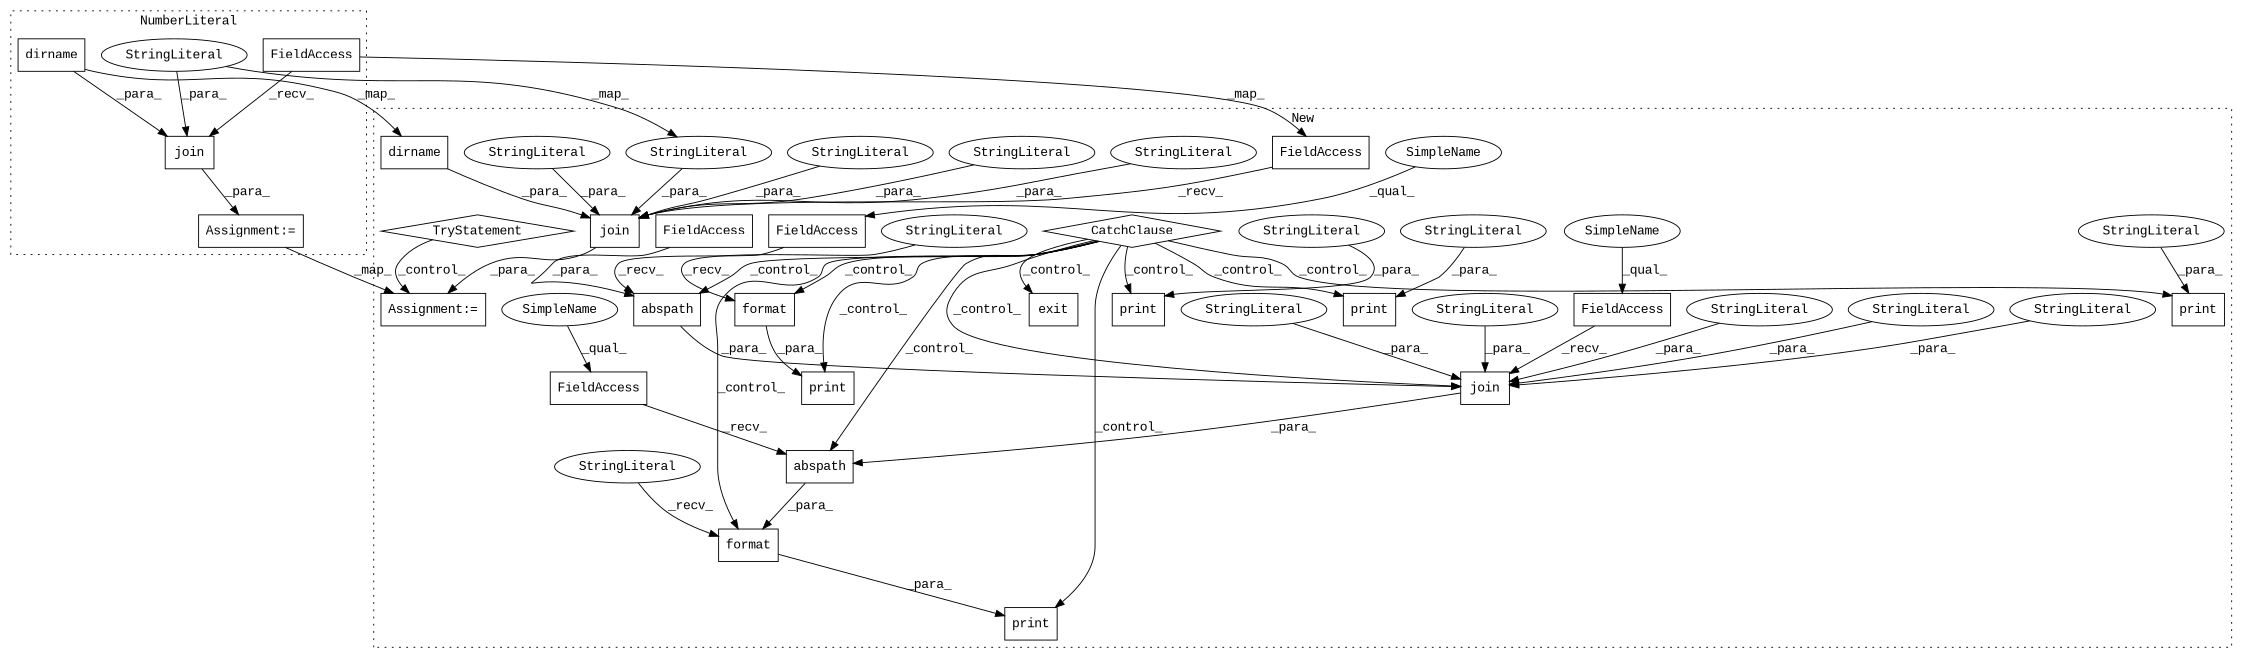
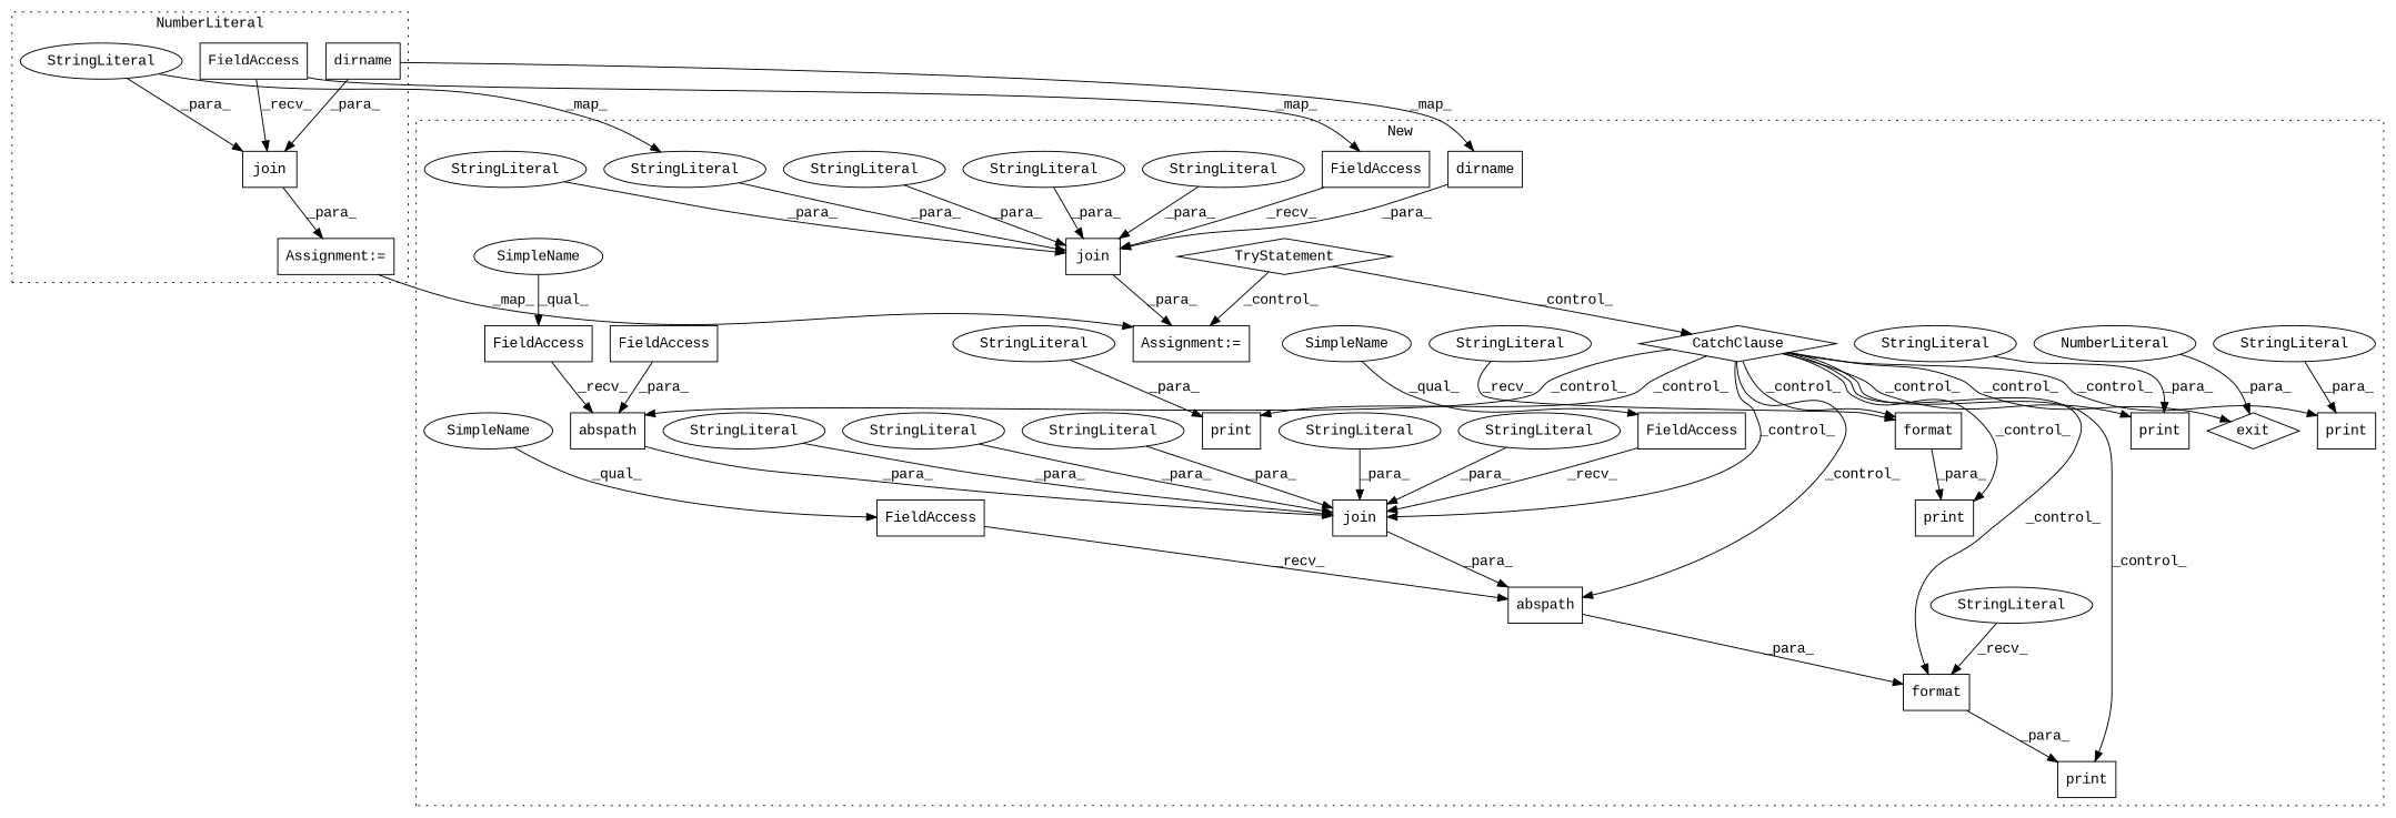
  digraph {
    fontname="Liberation Mono"
    node [a=45 fontname="Liberation Mono" l=7 s=1196 shape=box]
    edge [fontname="Liberation Mono"]
    n1 [a=32 l="5,1" label=join s="641,732"]
    n2 [a=7 l=1 label="Assignment:=" s=741]
    n3 [a=32 l="8,1" label=dirname s="654,687"]
    n4 [l=43 label=StringLiteral s=689 shape=ellipse]
    n5 [a=22 label=FieldAccess s=633]
-   n6 [a=32 l="5,1" label=exit s="1267,1273"]
+   n6 [a=32 l="5,1" label=exit s="1267,1273" shape=diamond]
    n7 [a=12 l="11,2" label=CatchClause s="826,848" shape=diamond]
    n8 [a=54 l=4 label=TryStatement s=763 shape=diamond]
+   n9 [a=34 l=1 label=NumberLiteral s=1272 shape=ellipse]
    n10 [a=32 l="8,1" label=abspath s="1204,1220"]
    n11 [a=32 l="6,1" label=print s="898,960"]
    n12 [a=22 l=8 label=FieldAccess s=1212]
    n13 [a=32 l="6,1" label=print s="1073,1134"]
    n14 [a=22 label=FieldAccess]
    n15 [a=32 l="6,1" label=print s="1143,1254"]
    n16 [a=22 label=FieldAccess s=1167]
    n17 [a=32 l="6,1" label=print s="969,1064"]
    n18 [a=22 label=FieldAccess s=1183]
    n19 [a=32 l="6,1" label=print s="858,889"]
    n20 [a=32 l="8,1" label=abspath s="1175,1252"]
    n21 [a=32 l="7,1" label=format s="878,888"]
    n22 [l=13 label=StringLiteral s=864 shape=ellipse]
    n23 [a=32 l="7,1" label=format s="1160,1253"]
    n24 [l=56 label=StringLiteral s=904 shape=ellipse]
    n25 [l=89 label=StringLiteral s=975 shape=ellipse]
    n26 [l=10 label=StringLiteral s=1149 shape=ellipse]
    n27 [a=7 l=1 label="Assignment:=" s=777]
    n28 [a=32 l="8,1" label=dirname s="670,703"]
    n29 [a=32 l="5,1" label=join s="657,756"]
    n30 [l=5 label=StringLiteral s=717 shape=ellipse]
    n31 [l=4 label=StringLiteral s=705 shape=ellipse]
    n32 [l=6 label=StringLiteral s=723 shape=ellipse]
    n33 [l=26 label=StringLiteral s=730 shape=ellipse]
    n34 [l=6 label=StringLiteral s=710 shape=ellipse]
    n35 [a=22 label=FieldAccess s=649]
    n36 [l=55 label=StringLiteral s=1079 shape=ellipse]
    n37 [a=32 l="5,1" label=join s="1191,1251"]
    n38 [l=4 label=StringLiteral s=1222 shape=ellipse]
    n39 [l=4 label=StringLiteral s=1227 shape=ellipse]
    n40 [l=6 label=StringLiteral s=1245 shape=ellipse]
    n41 [l=5 label=StringLiteral s=1239 shape=ellipse]
    n42 [l=6 label=StringLiteral s=1232 shape=ellipse]
    n43 [a=42 l=2 label=SimpleName s=1167 shape=ellipse]
    n44 [a=42 l=2 label=SimpleName s=1183 shape=ellipse]
    n45 [a=42 l=2 label=SimpleName shape=ellipse]
    subgraph cluster_1 {
      label=NumberLiteral
      style=dotted
      n1
      n2
      n3
      n4
      n5
    }
    subgraph cluster_2 {
      label=New
      style=dotted
      n6
      n7
      n8
+     n9
      n10
      n11
      n12
      n13
      n14
      n15
      n16
      n17
      n18
      n19
      n20
      n21
      n22
      n23
      n24
      n25
      n26
      n27
      n28
      n29
      n30
      n31
      n32
      n33
      n34
      n35
      n36
      n37
      n38
      n39
      n40
      n41
      n42
      n43
      n44
      n45
    }
    n1 -> n2 [label=_para_]
    n2 -> n27 [label=_map_]
    n3 -> n1 [label=_para_]
    n3 -> n28 [label=_map_]
    n4 -> n1 [label=_para_]
    n4 -> n33 [label=_map_]
    n5 -> n1 [label=_recv_]
    n5 -> n35 [label=_map_]
    n7 -> n6 [label=_control_]
    n7 -> n10 [label=_control_]
    n7 -> n11 [label=_control_]
    n7 -> n13 [label=_control_]
    n7 -> n15 [label=_control_]
    n7 -> n17 [label=_control_]
    n7 -> n19 [label=_control_]
    n7 -> n20 [label=_control_]
    n7 -> n21 [label=_control_]
    n7 -> n23 [label=_control_]
    n7 -> n37 [label=_control_]
+   n8 -> n7 [label=_control_]
    n8 -> n27 [label=_control_]
+   n9 -> n6 [label=_para_]
    n10 -> n37 [label=_para_]
    n12 -> n10 [label=_para_]
    n14 -> n10 [label=_recv_]
    n16 -> n20 [label=_recv_]
    n18 -> n37 [label=_recv_]
    n20 -> n23 [label=_para_]
    n21 -> n19 [label=_para_]
    n22 -> n21 [label=_recv_]
    n23 -> n15 [label=_para_]
    n24 -> n11 [label=_para_]
    n25 -> n17 [label=_para_]
    n26 -> n23 [label=_recv_]
    n28 -> n29 [label=_para_]
    n29 -> n27 [label=_para_]
    n30 -> n29 [label=_para_]
    n31 -> n29 [label=_para_]
    n32 -> n29 [label=_para_]
    n33 -> n29 [label=_para_]
    n34 -> n29 [label=_para_]
    n35 -> n29 [label=_recv_]
    n36 -> n13 [label=_para_]
    n37 -> n20 [label=_para_]
    n38 -> n37 [label=_para_]
    n39 -> n37 [label=_para_]
    n40 -> n37 [label=_para_]
    n41 -> n37 [label=_para_]
    n42 -> n37 [label=_para_]
    n43 -> n16 [label=_qual_]
    n44 -> n18 [label=_qual_]
    n45 -> n14 [label=_qual_]
  }
